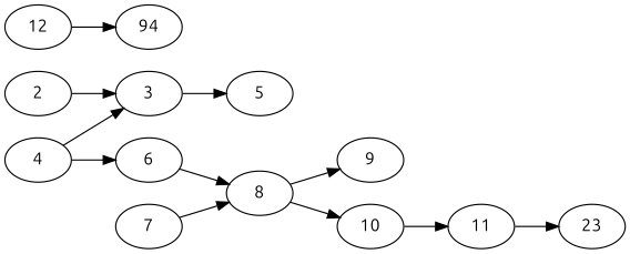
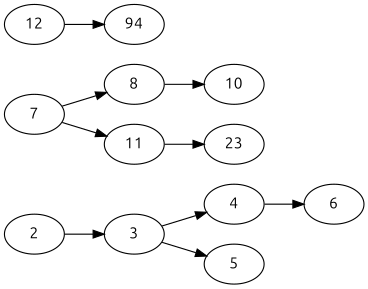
  digraph {
    fontname=Ubuntu
    rankdir=LR
    node [alpha=0.01 fontname=Ubuntu]
    edge [fontname=Ubuntu]
    2 [expect_size=14763008]
    3 [alpha=0.00 expect_size=25062400]
    4 [alpha=0.05 expect_size=25231360]
    5 [alpha=0.12 expect_size=38454272]
    6 [alpha=0.13 expect_size=35726336]
    8 [alpha=0.07 expect_size=35480576]
    7 [alpha=0.07 expect_size=45460480]
-   9 [alpha=0.18 expect_size=16366592]
    10 [expect_size=31245312]
    11 [alpha=0.14 expect_size=12476416]
    n11 [alpha=0.17 expect_size=21167104 label=23]
    12 [alpha=0.18 expect_size=17819648]
    n13 [alpha=0.05 expect_size=21731328 label=94]
    2 -> 3
-   4 -> 3
+   3 -> 4
    3 -> 5
    4 -> 6
-   6 -> 8
-   8 -> 9
    8 -> 10
    7 -> 8
-   10 -> 11
+   7 -> 11
    11 -> n11
    12 -> n13
  }
